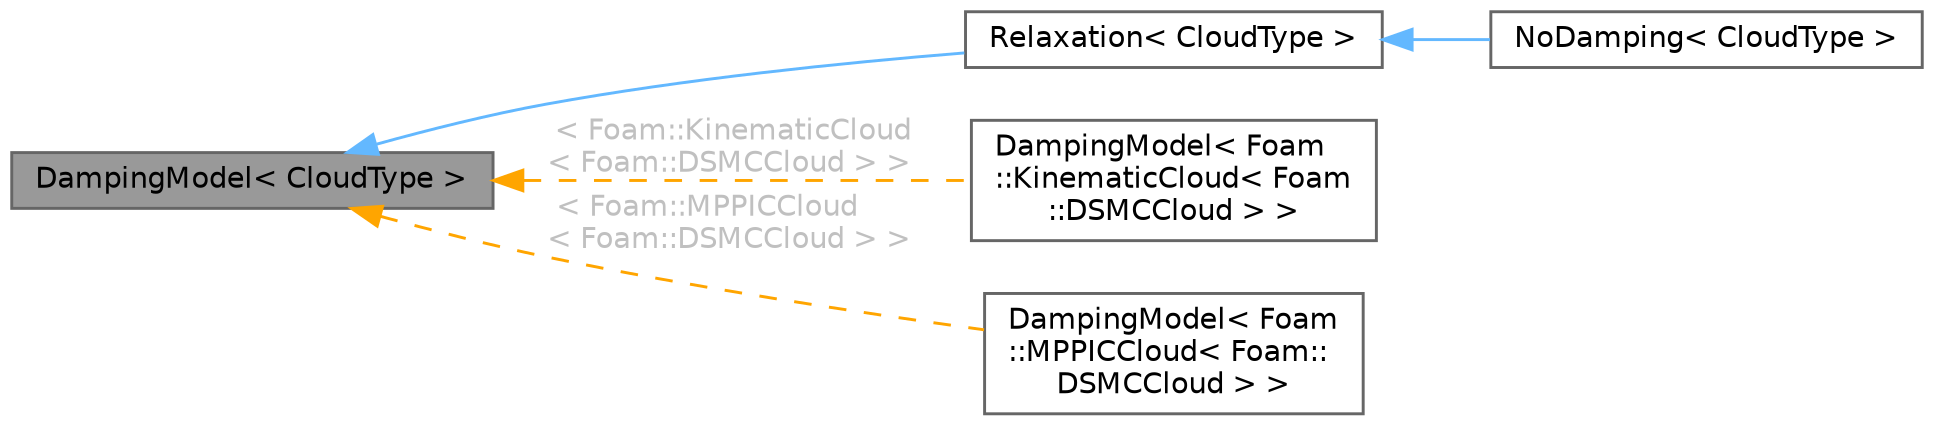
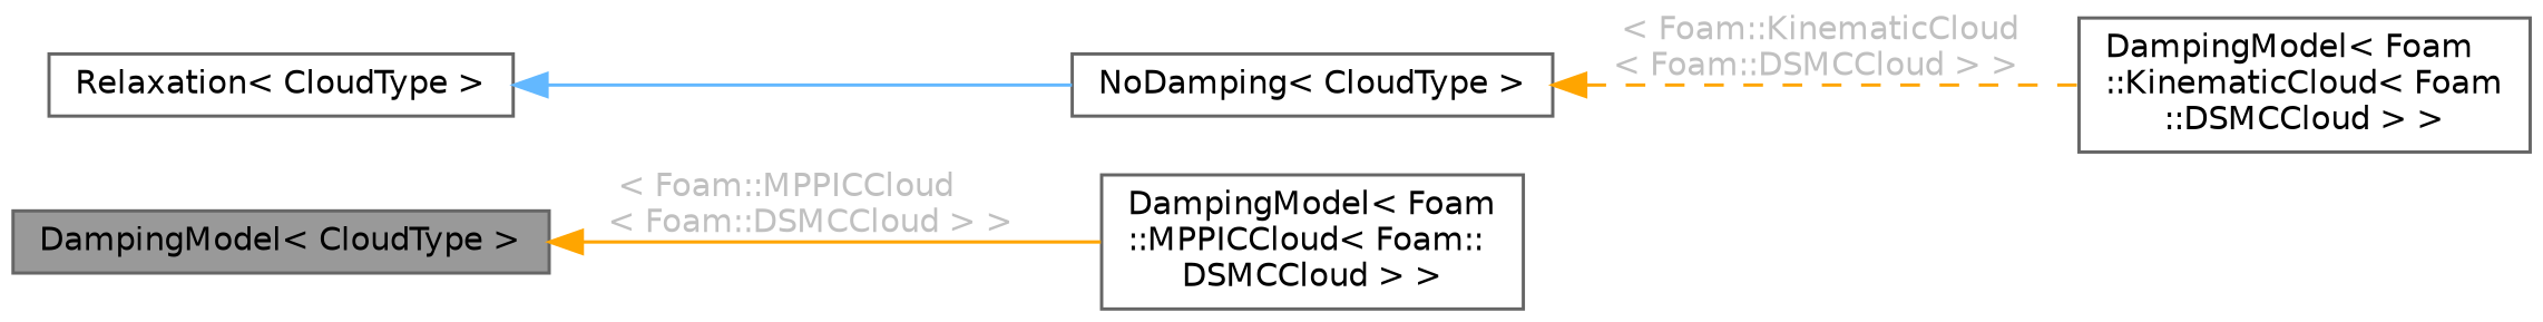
  digraph {
    rankdir=LR
    node [color=gray40 fillcolor=white fontname=Helvetica fontsize=10 shape=box style=filled]
    edge [color=steelblue1 dir=back fontname=Helvetica fontsize=10 labelfontname=Helvetica labelfontsize=10 style=solid]
    n1 [fillcolor=grey60 fontcolor=black height=0.2 label="DampingModel\< CloudType \>" width=0.4]
    n2 [height=0.2 label="Relaxation\< CloudType \>" width=0.4]
    n3 [height=0.2 label="DampingModel\< Foam\l::KinematicCloud\< Foam\l::DSMCCloud \> \>" width=0.4]
    n4 [height=0.2 label="DampingModel\< Foam\l::MPPICCloud\< Foam::\lDSMCCloud \> \>" width=0.4]
    n5 [height=0.2 label="NoDamping\< CloudType \>" width=0.4]
-   n1 -> n2
-   n1 -> n3 [color=orange fontcolor=grey label=" \< Foam::KinematicCloud\l\< Foam::DSMCCloud \> \>" style=dashed]
-   n1 -> n4 [color=orange fontcolor=grey label=" \< Foam::MPPICCloud\l\< Foam::DSMCCloud \> \>" style=dashed]
+   n5 -> n3 [color=orange fontcolor=grey label=" \< Foam::KinematicCloud\l\< Foam::DSMCCloud \> \>" style=dashed]
+   n1 -> n4 [color=orange fontcolor=grey label=" \< Foam::MPPICCloud\l\< Foam::DSMCCloud \> \>"]
    n2 -> n5
  }
